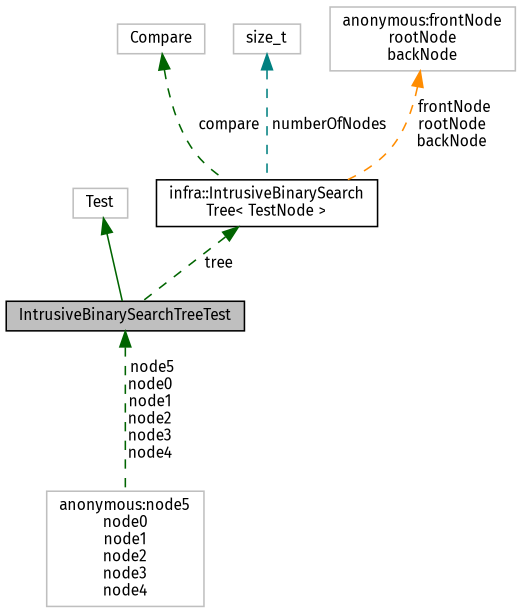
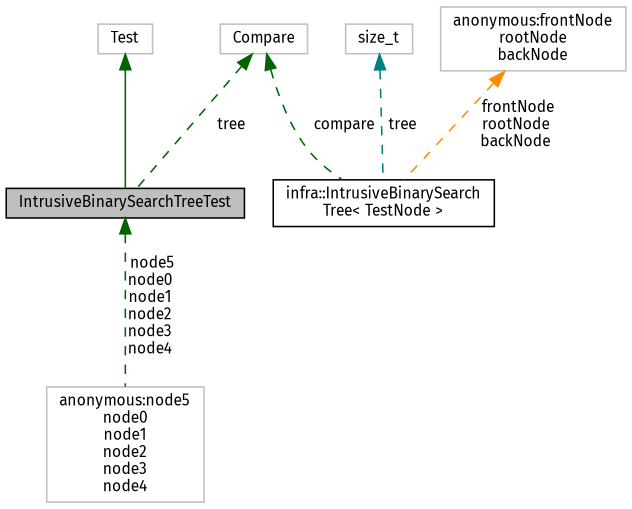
  digraph {
    fontname="Fira Sans"
    rankdir=TB
    node [color=grey75 fillcolor=white fontname="Fira Sans" fontsize=10 shape=record style=filled]
    edge [color=darkgreen dir=back fontname="Fira Sans" fontsize=10 labelfontname=Helvetica labelfontsize=10 style=dashed]
    n1 [color=black fillcolor=grey75 fontcolor=black height=0.2 label=IntrusiveBinarySearchTreeTest width=0.4]
    n2 [height=0.2 label="anonymous:node5\nnode0\nnode1\nnode2\nnode3\nnode4" width=0.4]
    n3 [height=0.2 label=Test width=0.4]
    n4 [color=black height=0.2 label="infra::IntrusiveBinarySearch\lTree\< TestNode \>" width=0.4]
    n5 [height=0.2 label=Compare width=0.4]
    n6 [height=0.2 label=size_t width=0.4]
    n7 [height=0.2 label="anonymous:frontNode\nrootNode\nbackNode" width=0.4]
    n1 -> n2 [label=" node5\nnode0\nnode1\nnode2\nnode3\nnode4"]
    n3 -> n1 [style=solid]
-   n4 -> n1 [label=" tree"]
+   n5 -> n1 [label=" tree"]
    n5 -> n4 [label=" compare"]
-   n6 -> n4 [color=teal label=" numberOfNodes"]
+   n6 -> n4 [color=teal label=" tree"]
    n7 -> n4 [color=darkorange label=" frontNode\nrootNode\nbackNode"]
  }
